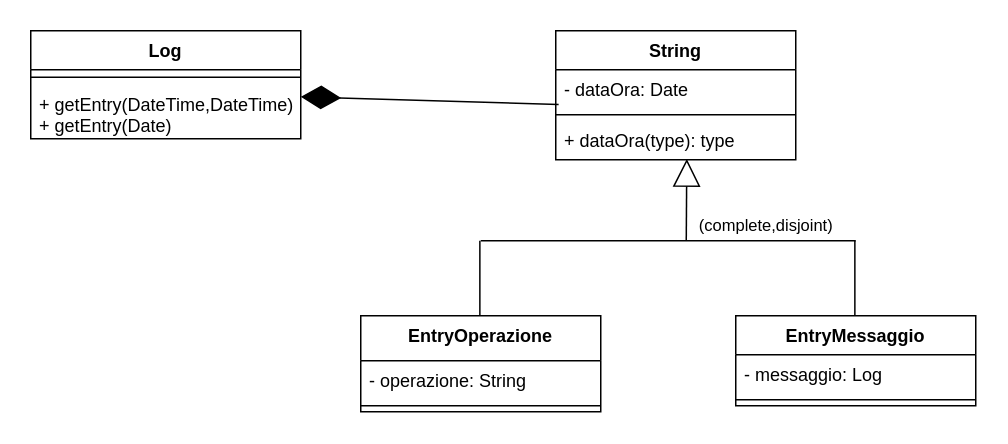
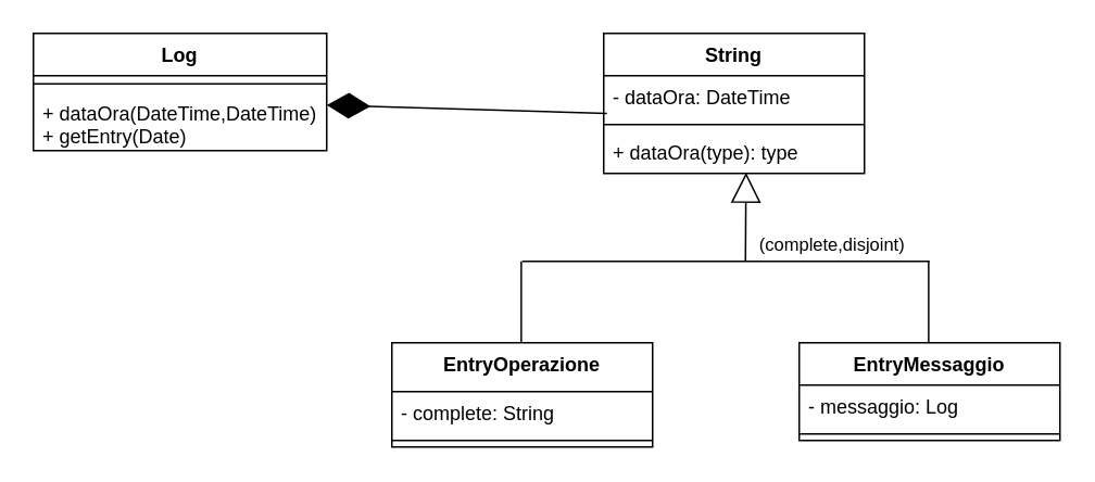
  <mxCell id="0" value="" />
  <mxCell id="1" parent="0" />
  <mxCell id="2" value="Log" style="swimlane;fontStyle=1;align=center;verticalAlign=top;childLayout=stackLayout;horizontal=1;startSize=26;horizontalStack=0;resizeParent=1;resizeParentMax=0;resizeLast=0;collapsible=1;marginBottom=0;gradientColor=none;" vertex="1" parent="1"><mxGeometry x="20" y="20" width="180" height="72" as="geometry" /></mxCell>
  <mxCell id="3" value="" style="line;strokeWidth=1;fillColor=none;align=left;verticalAlign=middle;spacingTop=-1;spacingLeft=3;spacingRight=3;rotatable=0;labelPosition=right;points=[];portConstraint=eastwest;" vertex="1" parent="2"><mxGeometry y="26" width="180" height="10" as="geometry" /></mxCell>
  <mxCell id="4" style="edgeStyle=orthogonalEdgeStyle;rounded=0;orthogonalLoop=1;jettySize=auto;html=1;exitX=1;exitY=0.5;exitDx=0;exitDy=0;" edge="1" parent="2"><mxGeometry relative="1" as="geometry"><mxPoint x="180.0" y="38" as="sourcePoint" /><mxPoint x="180.0" y="38" as="targetPoint" /></mxGeometry></mxCell>
- <mxCell id="5" value="+ getEntry(DateTime,DateTime)&#10;+ getEntry(Date)" style="text;strokeColor=none;fillColor=none;align=left;verticalAlign=top;spacingLeft=4;spacingRight=4;overflow=hidden;rotatable=0;points=[[0,0.5],[1,0.5]];portConstraint=eastwest;" vertex="1" parent="2"><mxGeometry y="36" width="180" height="36" as="geometry" /></mxCell>
+ <mxCell id="5" value="+ dataOra(DateTime,DateTime)&#10;+ getEntry(Date)" style="text;strokeColor=none;fillColor=none;align=left;verticalAlign=top;spacingLeft=4;spacingRight=4;overflow=hidden;rotatable=0;points=[[0,0.5],[1,0.5]];portConstraint=eastwest;" vertex="1" parent="2"><mxGeometry y="36" width="180" height="36" as="geometry" /></mxCell>
  <mxCell id="6" value="String" style="swimlane;fontStyle=1;align=center;verticalAlign=top;childLayout=stackLayout;horizontal=1;startSize=26;horizontalStack=0;resizeParent=1;resizeParentMax=0;resizeLast=0;collapsible=1;marginBottom=0;gradientColor=none;" vertex="1" parent="1"><mxGeometry x="370" y="20" width="160" height="86" as="geometry" /></mxCell>
- <mxCell id="7" value="- dataOra: Date" style="text;strokeColor=none;fillColor=none;align=left;verticalAlign=top;spacingLeft=4;spacingRight=4;overflow=hidden;rotatable=0;points=[[0,0.5],[1,0.5]];portConstraint=eastwest;" vertex="1" parent="6"><mxGeometry y="26" width="160" height="26" as="geometry" /></mxCell>
+ <mxCell id="7" value="- dataOra: DateTime" style="text;strokeColor=none;fillColor=none;align=left;verticalAlign=top;spacingLeft=4;spacingRight=4;overflow=hidden;rotatable=0;points=[[0,0.5],[1,0.5]];portConstraint=eastwest;" vertex="1" parent="6"><mxGeometry y="26" width="160" height="26" as="geometry" /></mxCell>
  <mxCell id="8" value="" style="line;strokeWidth=1;fillColor=none;align=left;verticalAlign=middle;spacingTop=-1;spacingLeft=3;spacingRight=3;rotatable=0;labelPosition=right;points=[];portConstraint=eastwest;" vertex="1" parent="6"><mxGeometry y="52" width="160" height="8" as="geometry" /></mxCell>
  <mxCell id="9" value="+ dataOra(type): type" style="text;strokeColor=none;fillColor=none;align=left;verticalAlign=top;spacingLeft=4;spacingRight=4;overflow=hidden;rotatable=0;points=[[0,0.5],[1,0.5]];portConstraint=eastwest;" vertex="1" parent="6"><mxGeometry y="60" width="160" height="26" as="geometry" /></mxCell>
  <mxCell id="10" value="EntryOperazione" style="swimlane;fontStyle=1;align=center;verticalAlign=top;childLayout=stackLayout;horizontal=1;startSize=30;horizontalStack=0;resizeParent=1;resizeParentMax=0;resizeLast=0;collapsible=1;marginBottom=0;gradientColor=none;" vertex="1" parent="1"><mxGeometry x="240" y="210" width="160" height="64" as="geometry" /></mxCell>
- <mxCell id="11" value="- operazione: String" style="text;strokeColor=none;fillColor=none;align=left;verticalAlign=top;spacingLeft=4;spacingRight=4;overflow=hidden;rotatable=0;points=[[0,0.5],[1,0.5]];portConstraint=eastwest;" vertex="1" parent="10"><mxGeometry y="30" width="160" height="26" as="geometry" /></mxCell>
+ <mxCell id="11" value="- complete: String" style="text;strokeColor=none;fillColor=none;align=left;verticalAlign=top;spacingLeft=4;spacingRight=4;overflow=hidden;rotatable=0;points=[[0,0.5],[1,0.5]];portConstraint=eastwest;" vertex="1" parent="10"><mxGeometry y="30" width="160" height="26" as="geometry" /></mxCell>
  <mxCell id="12" value="" style="line;strokeWidth=1;fillColor=none;align=left;verticalAlign=middle;spacingTop=-1;spacingLeft=3;spacingRight=3;rotatable=0;labelPosition=right;points=[];portConstraint=eastwest;" vertex="1" parent="10"><mxGeometry y="56" width="160" height="8" as="geometry" /></mxCell>
  <mxCell id="13" value="EntryMessaggio" style="swimlane;fontStyle=1;align=center;verticalAlign=top;childLayout=stackLayout;horizontal=1;startSize=26;horizontalStack=0;resizeParent=1;resizeParentMax=0;resizeLast=0;collapsible=1;marginBottom=0;gradientColor=none;" vertex="1" parent="1"><mxGeometry x="490" y="210" width="160" height="60" as="geometry" /></mxCell>
  <mxCell id="14" value="- messaggio: Log" style="text;strokeColor=none;fillColor=none;align=left;verticalAlign=top;spacingLeft=4;spacingRight=4;overflow=hidden;rotatable=0;points=[[0,0.5],[1,0.5]];portConstraint=eastwest;" vertex="1" parent="13"><mxGeometry y="26" width="160" height="26" as="geometry" /></mxCell>
  <mxCell id="15" value="" style="line;strokeWidth=1;fillColor=none;align=left;verticalAlign=middle;spacingTop=-1;spacingLeft=3;spacingRight=3;rotatable=0;labelPosition=right;points=[];portConstraint=eastwest;" vertex="1" parent="13"><mxGeometry y="52" width="160" height="8" as="geometry" /></mxCell>
  <mxCell id="16" value="" style="endArrow=diamondThin;endFill=1;endSize=24;html=1;exitX=0.012;exitY=0.89;exitDx=0;exitDy=0;exitPerimeter=0;" edge="1" parent="1" source="7"><mxGeometry width="160" relative="1" as="geometry"><mxPoint x="160" y="120" as="sourcePoint" /><mxPoint x="200" y="64" as="targetPoint" /></mxGeometry></mxCell>
  <mxCell id="17" value="" style="endArrow=none;html=1;strokeColor=#000000;" edge="1" parent="1"><mxGeometry width="50" height="50" relative="1" as="geometry"><mxPoint x="319.41" y="210" as="sourcePoint" /><mxPoint x="319.41" y="160" as="targetPoint" /></mxGeometry></mxCell>
  <mxCell id="18" value="" style="endArrow=none;html=1;strokeColor=#000000;" edge="1" parent="1"><mxGeometry width="50" height="50" relative="1" as="geometry"><mxPoint x="569.41" y="210" as="sourcePoint" /><mxPoint x="569.41" y="160" as="targetPoint" /></mxGeometry></mxCell>
  <mxCell id="19" value="" style="endArrow=none;html=1;strokeColor=#000000;" edge="1" parent="1"><mxGeometry width="50" height="50" relative="1" as="geometry"><mxPoint x="320" y="160" as="sourcePoint" /><mxPoint x="570" y="160" as="targetPoint" /></mxGeometry></mxCell>
  <mxCell id="20" value="(complete,disjoint)" style="endArrow=block;endSize=16;endFill=0;html=1;strokeColor=#000000;entryX=0.546;entryY=0.98;entryDx=0;entryDy=0;entryPerimeter=0;" edge="1" parent="1" target="9"><mxGeometry x="-0.62" y="-53" width="160" relative="1" as="geometry"><mxPoint x="457" y="160" as="sourcePoint" /><mxPoint x="470" y="200" as="targetPoint" /><mxPoint as="offset" /></mxGeometry></mxCell>
